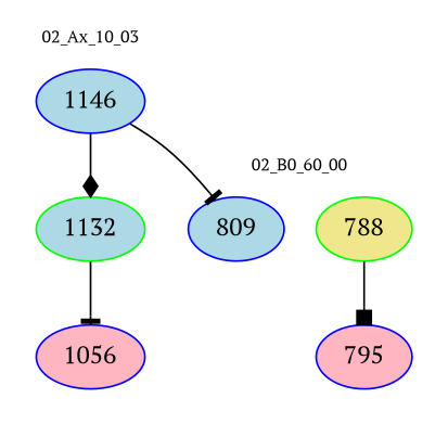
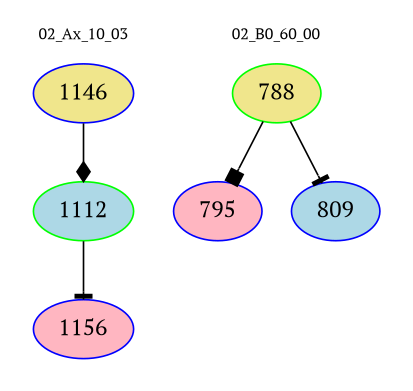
  digraph {
    fontname="PT Serif"
    node [color=blue fillcolor=khaki fontname="PT Serif" style=filled]
    edge [arrowhead=tee color=black fontname="PT Serif"]
-   n1 [fillcolor=lightblue label=1146]
-   n2 [color=green fillcolor=lightblue label=1132]
-   n3 [fillcolor=lightpink label=1056]
+   n1 [label=1146]
+   n2 [color=green fillcolor=lightblue label=1112]
+   n3 [fillcolor=lightpink label=1156]
    n4 [fillcolor=lightpink label=795]
    n5 [color=green label=788]
    n6 [fillcolor=lightblue label=809]
    subgraph cluster_1 {
      color=white
      fontsize=10
      label="02_Ax_10_03"
      n1
      n2
      n3
    }
    subgraph cluster_2 {
      color=white
      fontsize=10
      label="02_B0_60_00"
      n4
      n5
      n6
    }
    n1 -> n2 [arrowhead=diamond]
    n2 -> n3
    n5 -> n4 [arrowhead=box]
-   n1 -> n6
+   n5 -> n6
  }
